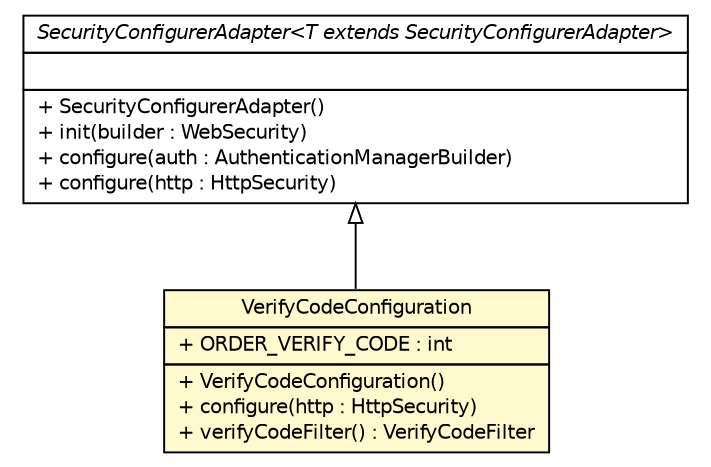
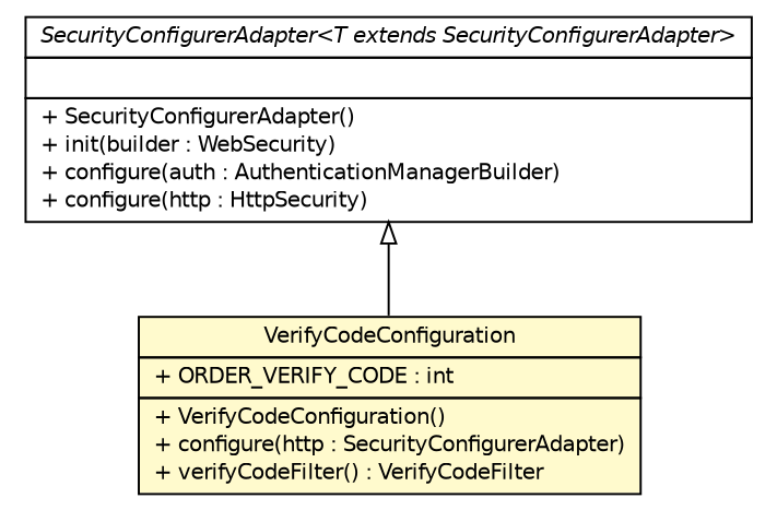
  digraph {
    nodesep=0.25
    ranksep=0.5
    node [fontcolor=black fontname=Helvetica fontsize=10.0 shape=plaintext]
-   n1 [label=<<table title="com.yirendai.oss.lib.security.starter.VerifyCodeConfiguration" border="0" cellborder="1" cellspacing="0" cellpadding="2" port="p" bgcolor="lemonChiffon" href="./VerifyCodeConfiguration.html"> 		<tr><td><table border="0" cellspacing="0" cellpadding="1"> <tr><td align="center" balign="center"> VerifyCodeConfiguration </td></tr> 		</table></td></tr> 		<tr><td><table border="0" cellspacing="0" cellpadding="1"> <tr><td align="left" balign="left"> + ORDER_VERIFY_CODE : int </td></tr> 		</table></td></tr> 		<tr><td><table border="0" cellspacing="0" cellpadding="1"> <tr><td align="left" balign="left"> + VerifyCodeConfiguration() </td></tr> <tr><td align="left" balign="left"> + configure(http : HttpSecurity) </td></tr> <tr><td align="left" balign="left"> + verifyCodeFilter() : VerifyCodeFilter </td></tr> 		</table></td></tr> 		</table>>]
+   n1 [label=<<table title="com.yirendai.oss.lib.security.starter.VerifyCodeConfiguration" border="0" cellborder="1" cellspacing="0" cellpadding="2" port="p" bgcolor="lemonChiffon" href="./VerifyCodeConfiguration.html"> 		<tr><td><table border="0" cellspacing="0" cellpadding="1"> <tr><td align="center" balign="center"> VerifyCodeConfiguration </td></tr> 		</table></td></tr> 		<tr><td><table border="0" cellspacing="0" cellpadding="1"> <tr><td align="left" balign="left"> + ORDER_VERIFY_CODE : int </td></tr> 		</table></td></tr> 		<tr><td><table border="0" cellspacing="0" cellpadding="1"> <tr><td align="left" balign="left"> + VerifyCodeConfiguration() </td></tr> <tr><td align="left" balign="left"> + configure(http : SecurityConfigurerAdapter) </td></tr> <tr><td align="left" balign="left"> + verifyCodeFilter() : VerifyCodeFilter </td></tr> 		</table></td></tr> 		</table>>]
    n2 [label=<<table title="com.yirendai.oss.lib.security.starter.SecurityConfigurerAdapter" border="0" cellborder="1" cellspacing="0" cellpadding="2" port="p" href="./SecurityConfigurerAdapter.html"> 		<tr><td><table border="0" cellspacing="0" cellpadding="1"> <tr><td align="center" balign="center"><font face="Helvetica-Oblique"> SecurityConfigurerAdapter&lt;T extends SecurityConfigurerAdapter&gt; </font></td></tr> 		</table></td></tr> 		<tr><td><table border="0" cellspacing="0" cellpadding="1"> <tr><td align="left" balign="left">  </td></tr> 		</table></td></tr> 		<tr><td><table border="0" cellspacing="0" cellpadding="1"> <tr><td align="left" balign="left"> + SecurityConfigurerAdapter() </td></tr> <tr><td align="left" balign="left"> + init(builder : WebSecurity) </td></tr> <tr><td align="left" balign="left"> + configure(auth : AuthenticationManagerBuilder) </td></tr> <tr><td align="left" balign="left"> + configure(http : HttpSecurity) </td></tr> 		</table></td></tr> 		</table>>]
    n2 -> n1 [arrowtail=empty dir=back fontname=Helvetica fontsize=10 headport=p labelfontname=Helvetica labelfontsize=10 tailport=p]
  }
